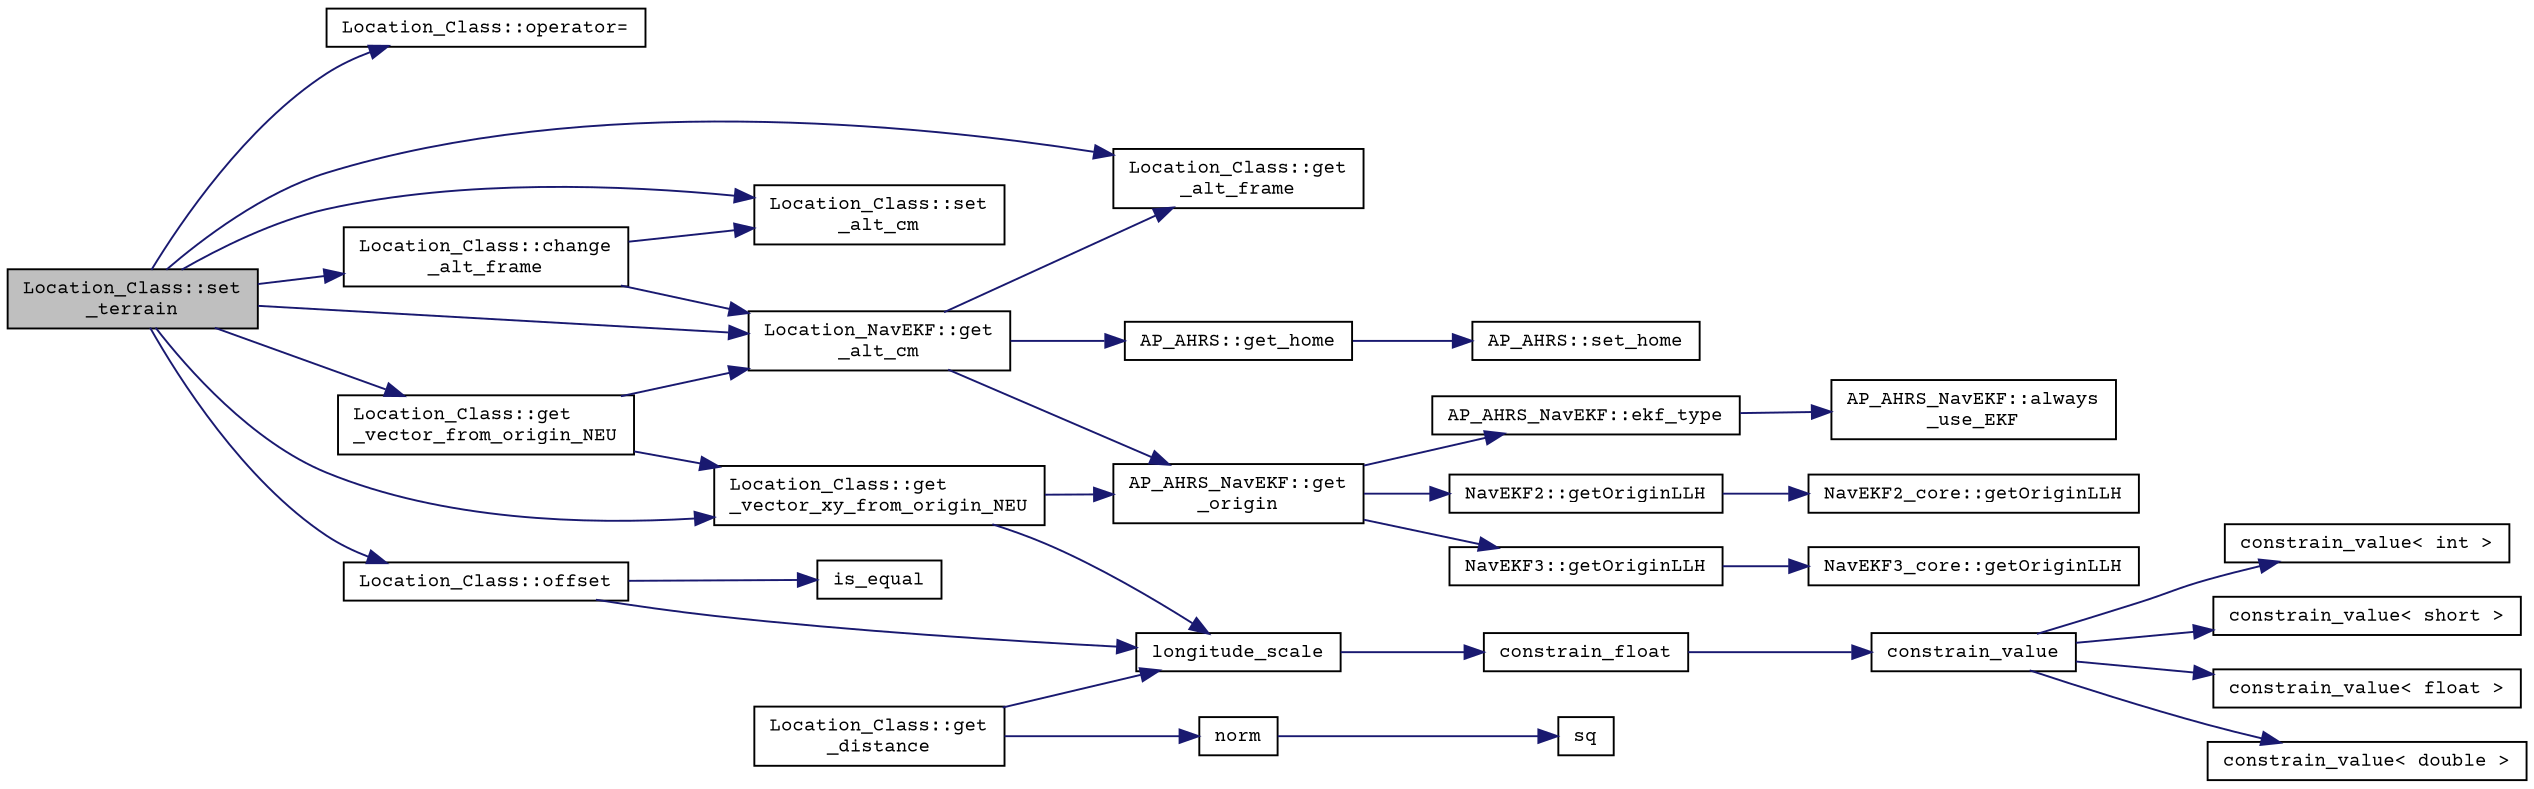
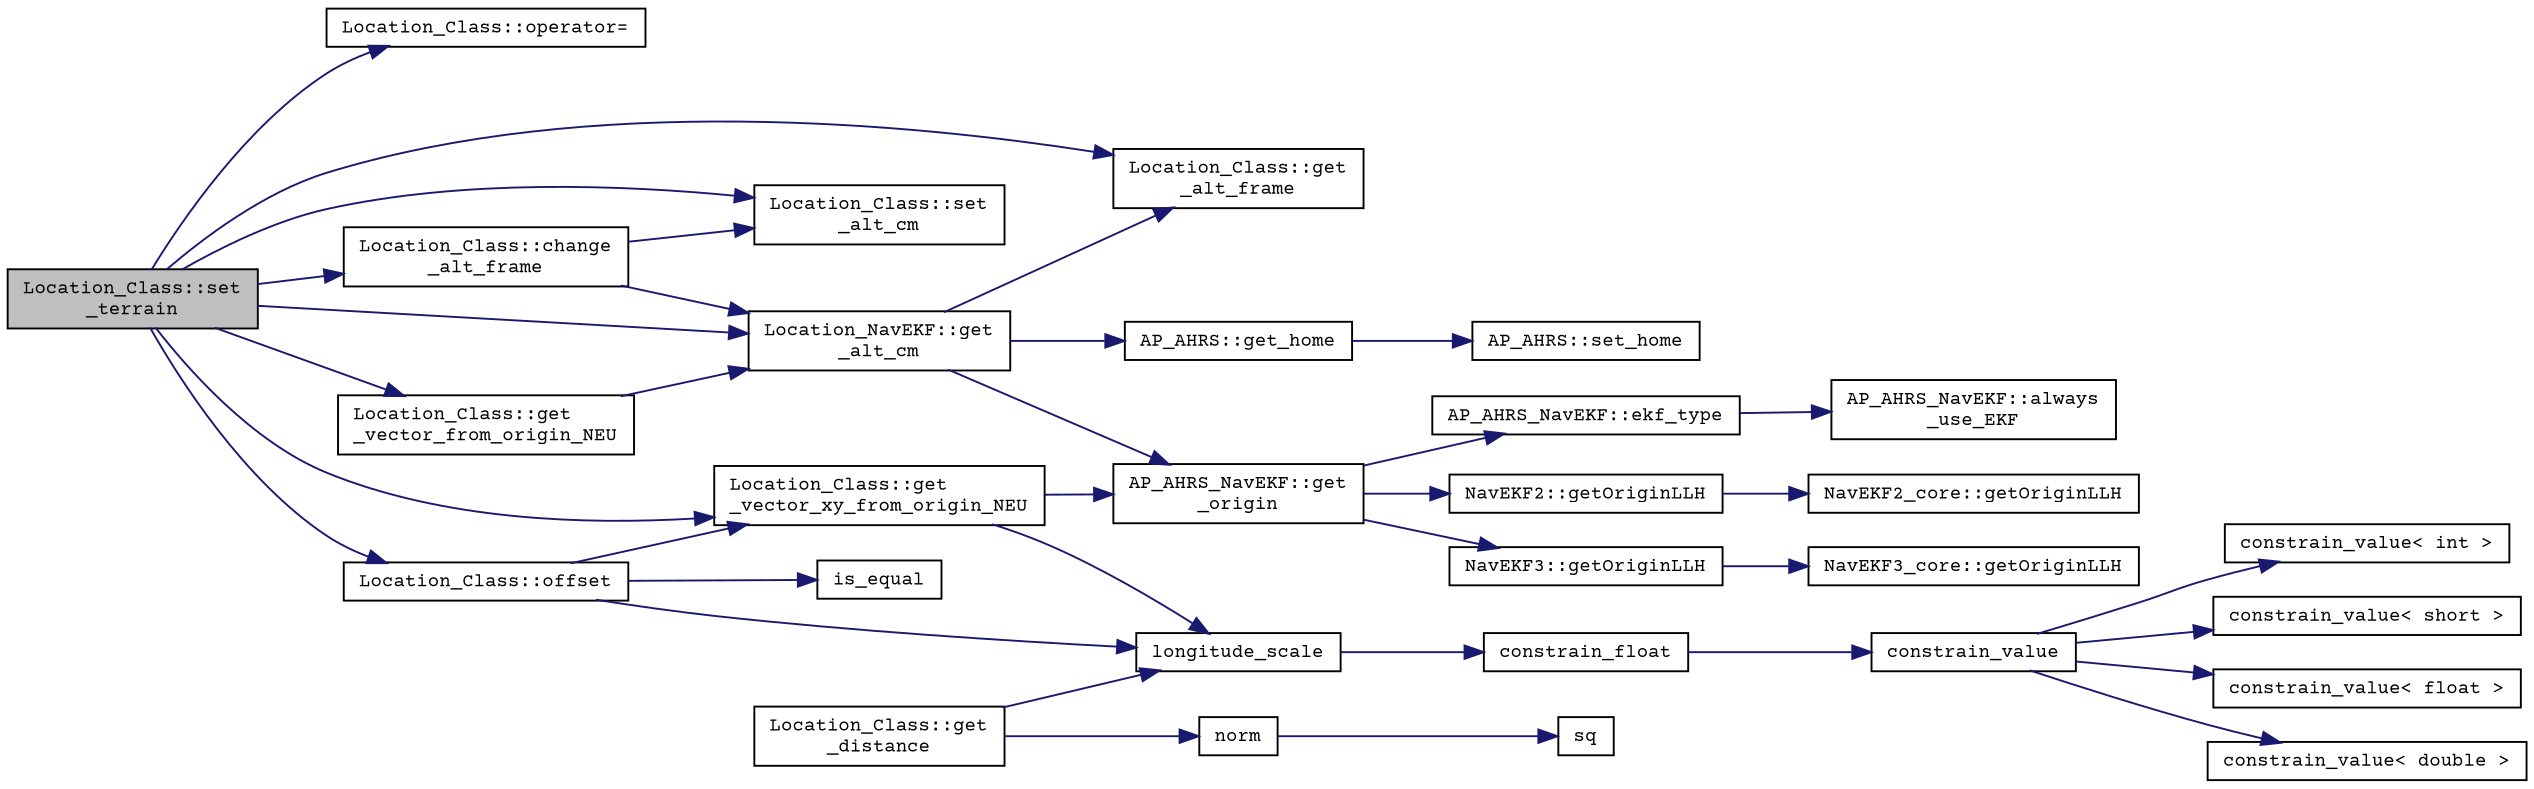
  digraph {
    fontname="Courier Prime"
    rankdir=LR
    node [color=black fillcolor=white fontname="Courier Prime" fontsize=10 shape=record style=filled]
    edge [color=midnightblue fontname="Courier Prime" fontsize=10 labelfontname=Helvetica labelfontsize=10 style=solid]
    n1 [fillcolor=grey75 fontcolor=black height=0.2 label="Location_Class::set\l_terrain" width=0.4]
    n2 [height=0.2 label="Location_Class::operator=" width=0.4]
    n3 [height=0.2 label="Location_Class::set\l_alt_cm" width=0.4]
    n4 [height=0.2 label="Location_NavEKF::get\l_alt_cm" width=0.4]
    n5 [height=0.2 label="Location_Class::get\l_alt_frame" width=0.4]
    n6 [height=0.2 label="Location_Class::change\l_alt_frame" width=0.4]
    n7 [height=0.2 label="Location_Class::get\l_vector_xy_from_origin_NEU" width=0.4]
    n8 [height=0.2 label="Location_Class::get\l_vector_from_origin_NEU" width=0.4]
    n9 [height=0.2 label="Location_Class::offset" width=0.4]
    n10 [height=0.2 label="AP_AHRS::get_home" width=0.4]
    n11 [height=0.2 label="AP_AHRS_NavEKF::get\l_origin" width=0.4]
    n12 [height=0.2 label=longitude_scale width=0.4]
    n13 [height=0.2 label="Location_Class::get\l_distance" width=0.4]
    n14 [height=0.2 label=norm width=0.4]
    n15 [height=0.2 label=is_equal width=0.4]
    n16 [height=0.2 label="AP_AHRS::set_home" width=0.4]
    n17 [height=0.2 label="AP_AHRS_NavEKF::ekf_type" width=0.4]
    n18 [height=0.2 label="NavEKF2::getOriginLLH" width=0.4]
    n19 [height=0.2 label="NavEKF3::getOriginLLH" width=0.4]
    n20 [height=0.2 label="AP_AHRS_NavEKF::always\l_use_EKF" width=0.4]
    n21 [height=0.2 label="NavEKF2_core::getOriginLLH" width=0.4]
    n22 [height=0.2 label="NavEKF3_core::getOriginLLH" width=0.4]
    n23 [height=0.2 label=constrain_float width=0.4]
    n24 [height=0.2 label=constrain_value width=0.4]
    n25 [height=0.2 label="constrain_value\< int \>" width=0.4]
    n26 [height=0.2 label="constrain_value\< short \>" width=0.4]
    n27 [height=0.2 label="constrain_value\< float \>" width=0.4]
    n28 [height=0.2 label="constrain_value\< double \>" width=0.4]
    n29 [height=0.2 label=sq width=0.4]
    n1 -> n2
    n1 -> n3
    n1 -> n4
    n1 -> n5
    n1 -> n6
    n1 -> n7
    n1 -> n8
    n1 -> n9
    n4 -> n5
    n4 -> n10
    n4 -> n11
    n6 -> n3
    n6 -> n4
    n7 -> n11
    n7 -> n12
    n8 -> n4
-   n8 -> n7
+   n9 -> n7
    n9 -> n12
    n9 -> n15
    n10 -> n16
    n11 -> n17
    n11 -> n18
    n11 -> n19
    n12 -> n23
    n13 -> n12
    n13 -> n14
    n14 -> n29
    n17 -> n20
    n18 -> n21
    n19 -> n22
    n23 -> n24
    n24 -> n25
    n24 -> n26
    n24 -> n27
    n24 -> n28
  }
